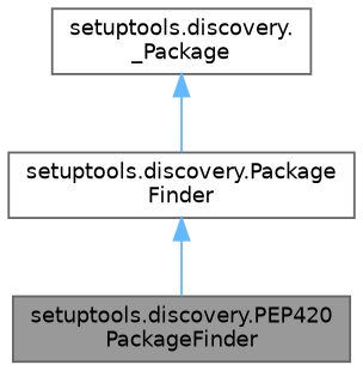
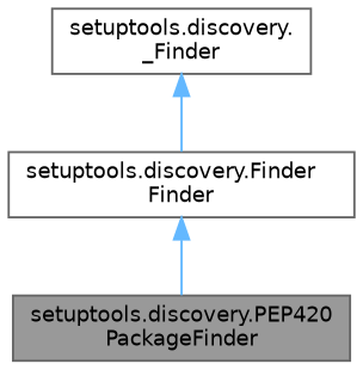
  digraph {
    node [color=gray40 fillcolor=white fontname=Helvetica fontsize=10 shape=box style=filled]
    edge [color=steelblue1 dir=back fontname=Helvetica fontsize=10 labelfontname=Helvetica labelfontsize=10 style=solid]
    n1 [fillcolor=grey60 fontcolor=black height=0.2 label="setuptools.discovery.PEP420\lPackageFinder" width=0.4]
-   n2 [height=0.2 label="setuptools.discovery.Package\lFinder" width=0.4]
-   n3 [height=0.2 label="setuptools.discovery.\l_Package" width=0.4]
+   n2 [height=0.2 label="setuptools.discovery.Finder\lFinder" width=0.4]
+   n3 [height=0.2 label="setuptools.discovery.\l_Finder" width=0.4]
    n2 -> n1
    n3 -> n2
  }
